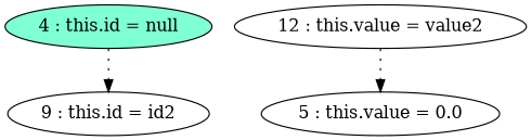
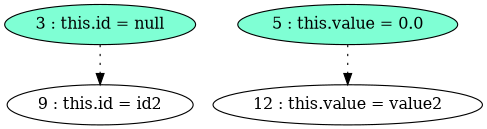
  digraph {
    node [fillcolor=white style=filled]
    edge [style=dotted]
    "9 : this.id = id2"
-   "4 : this.id = null" [fillcolor=aquamarine]
+   "4 : this.id = null" [fillcolor=aquamarine label="3 : this.id = null"]
    n3 [label="12 : this.value = value2"]
-   "5 : this.value = 0.0"
+   "5 : this.value = 0.0" [fillcolor=aquamarine]
    "4 : this.id = null" -> "9 : this.id = id2"
-   n3 -> "5 : this.value = 0.0"
+   "5 : this.value = 0.0" -> n3
  }
